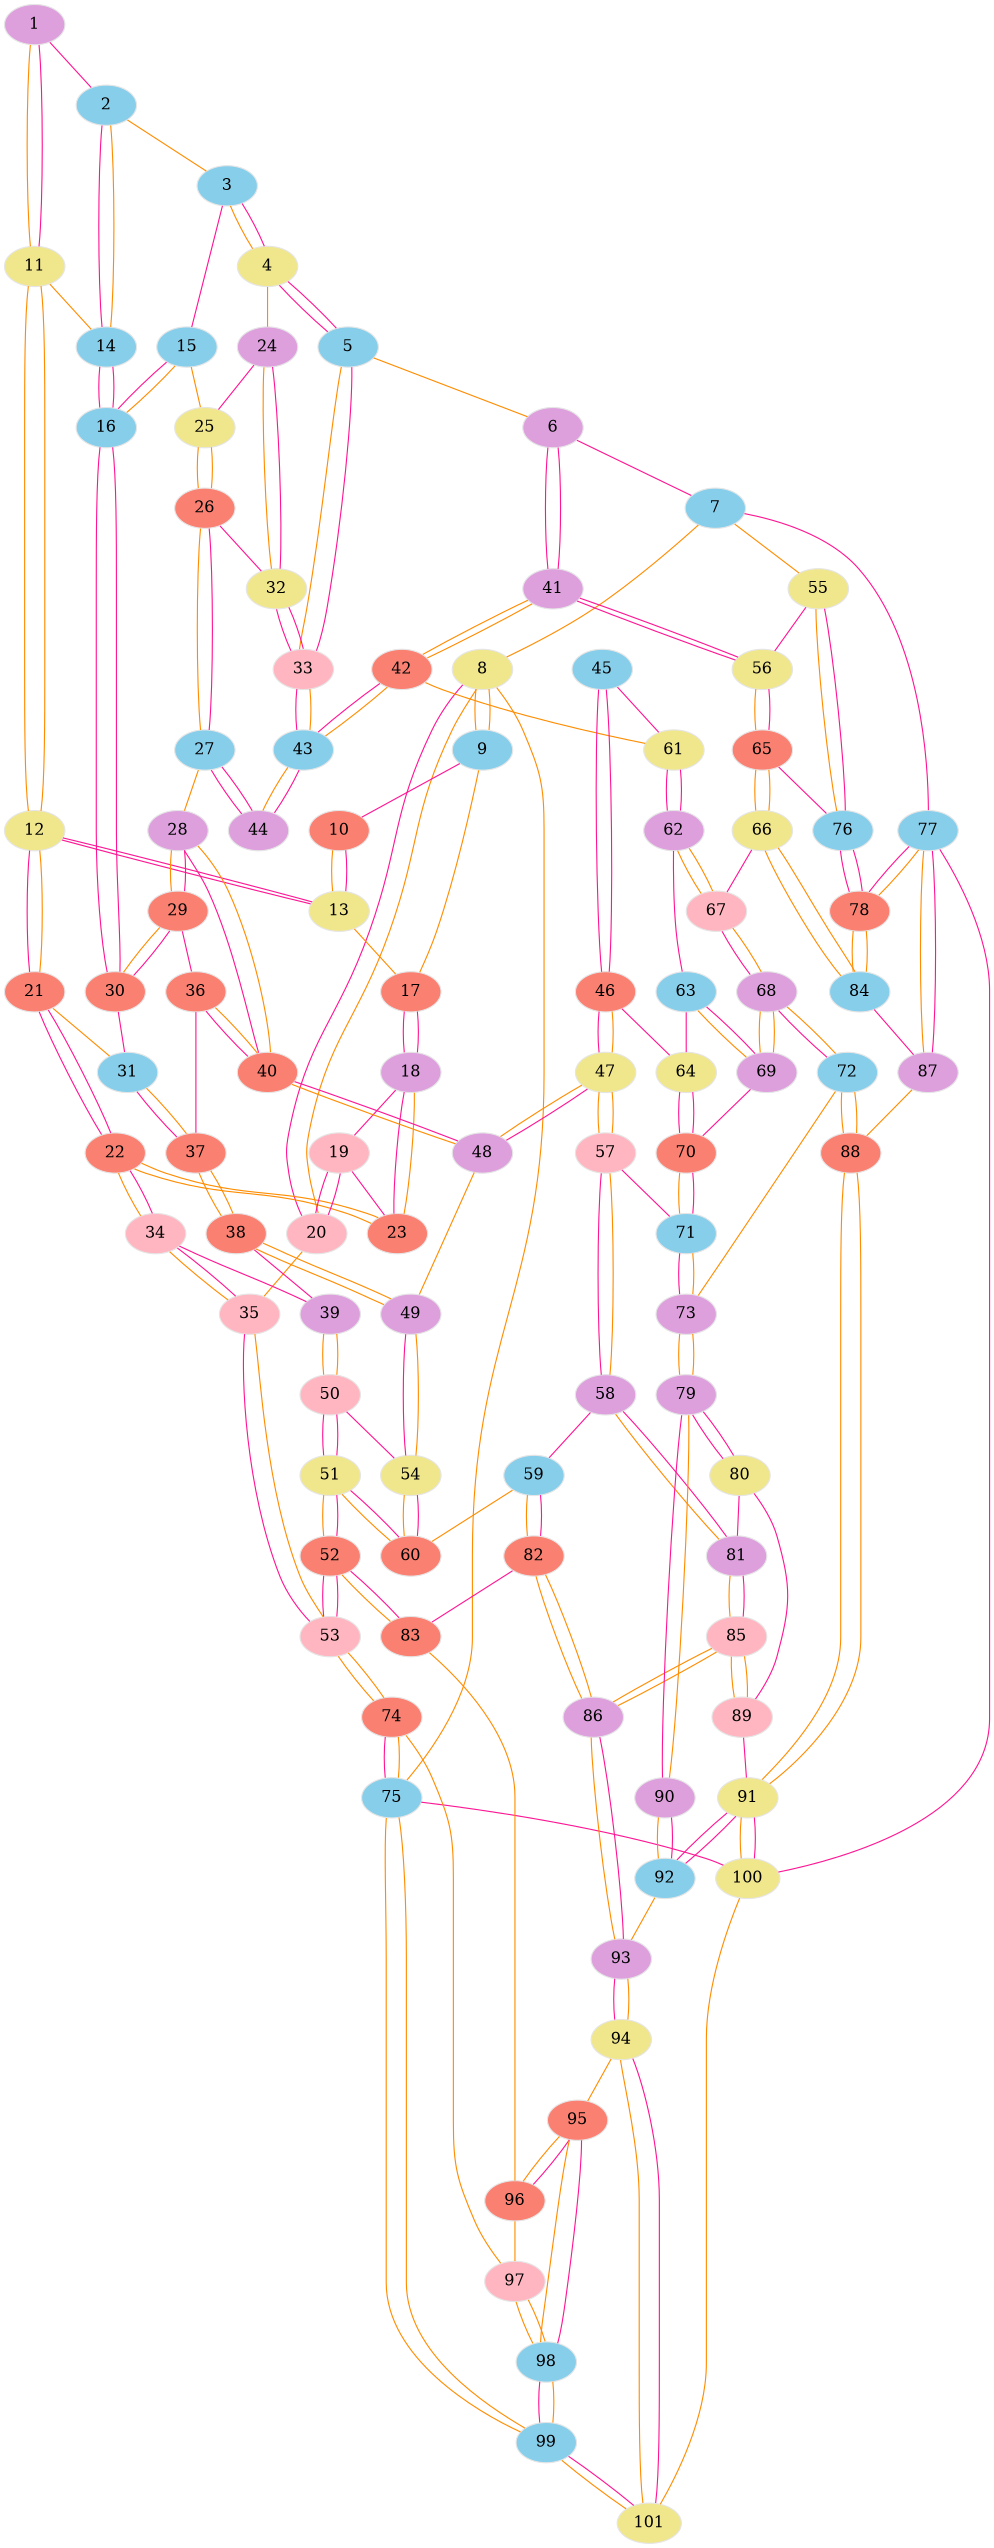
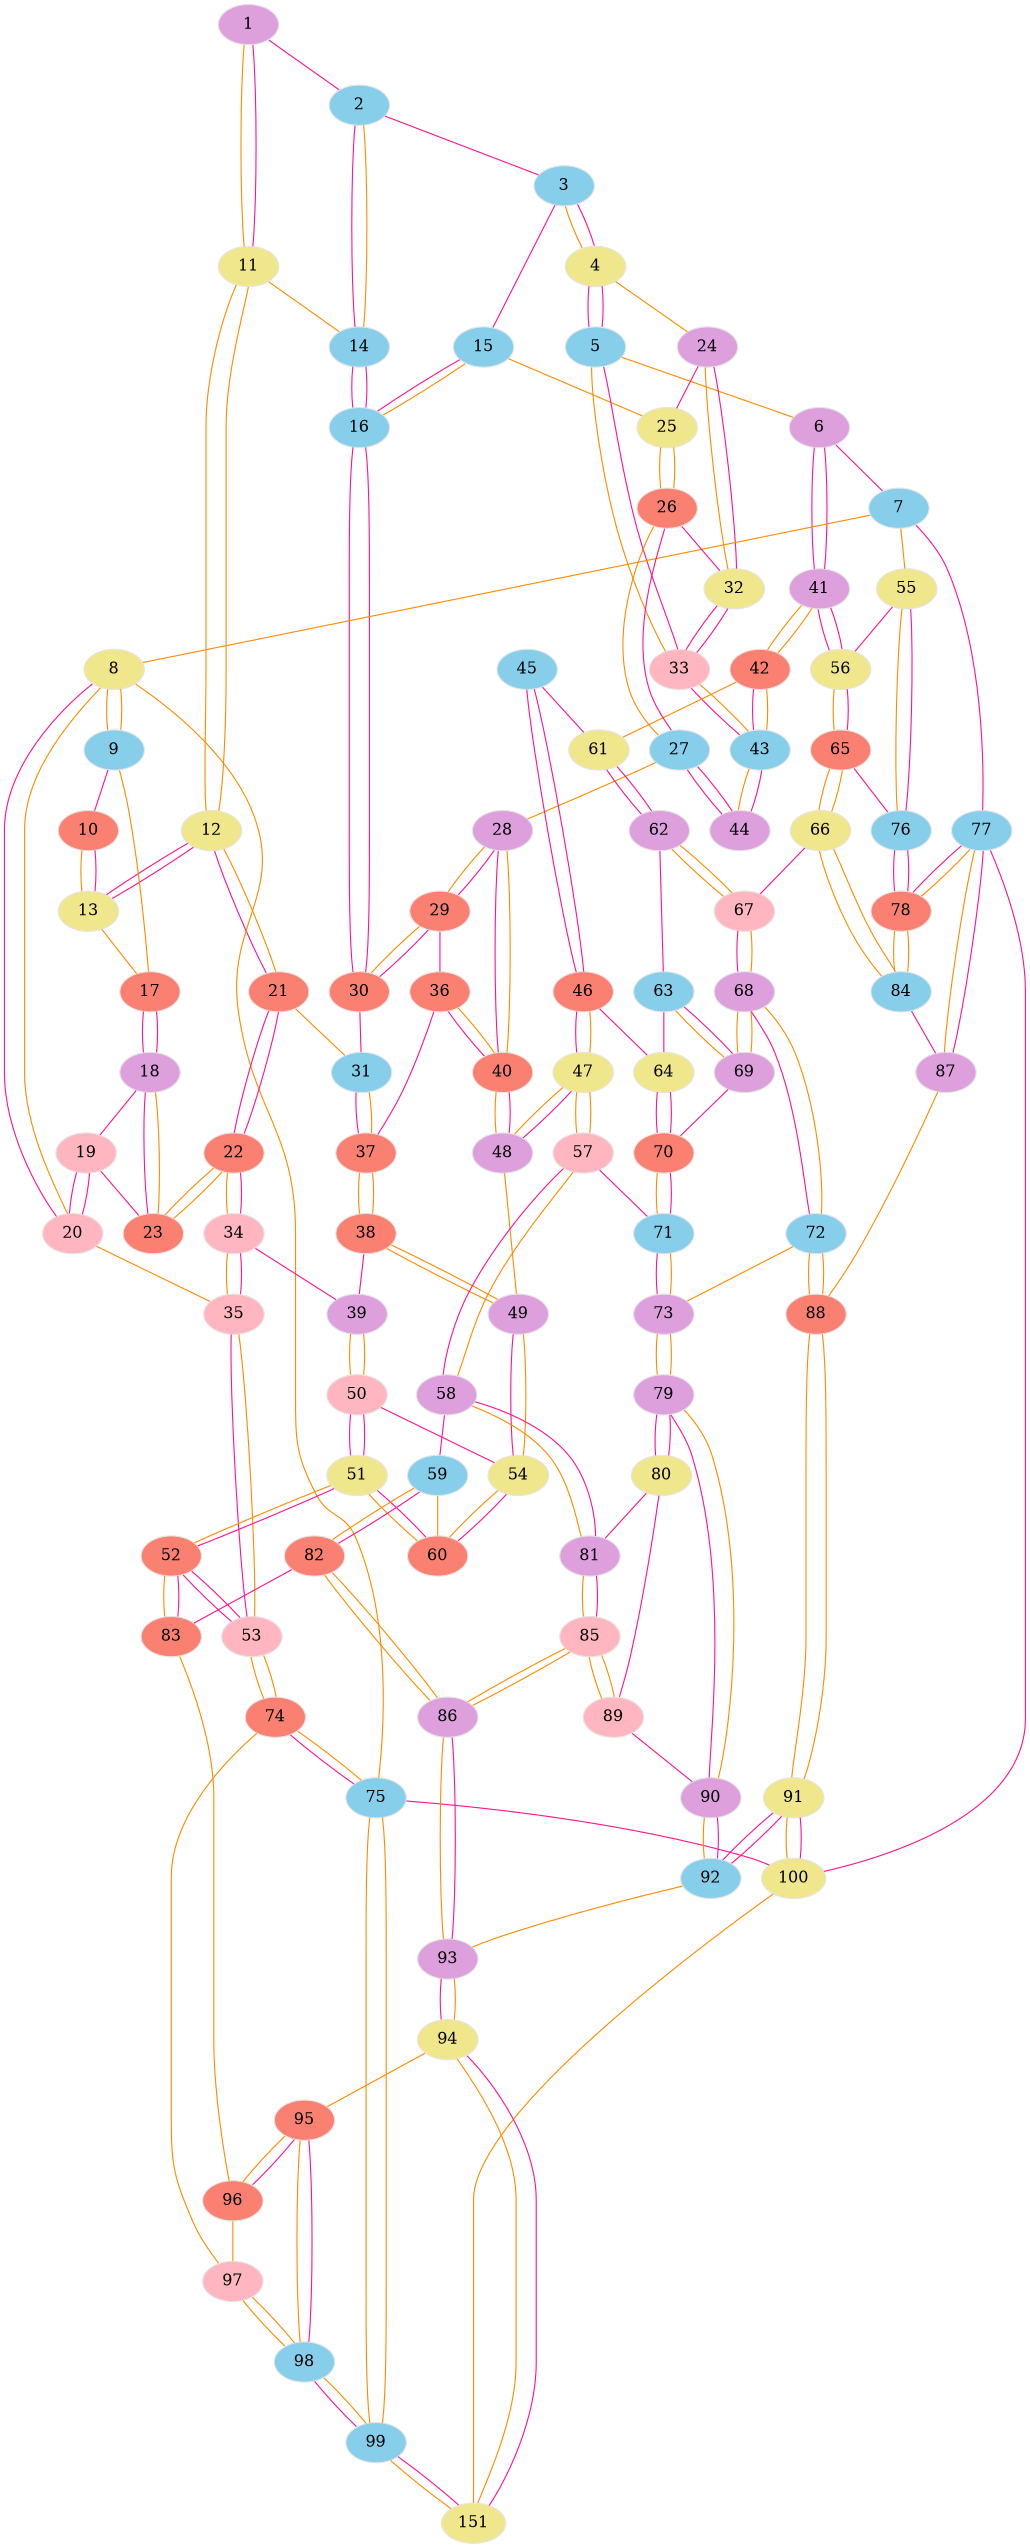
  graph {
    node [color=gray90 fillcolor=salmon style=filled]
    edge [color=deeppink]
    1 [fillcolor=plum]
    2 [fillcolor=skyblue]
    11 [fillcolor=khaki]
    3 [fillcolor=skyblue]
    14 [fillcolor=skyblue]
    12 [fillcolor=khaki]
    4 [fillcolor=khaki]
    15 [fillcolor=skyblue]
    16 [fillcolor=skyblue]
    5 [fillcolor=skyblue]
    24 [fillcolor=plum]
    25 [fillcolor=khaki]
    6 [fillcolor=plum]
    33 [fillcolor=lightpink]
    32 [fillcolor=khaki]
    7 [fillcolor=skyblue]
    41 [fillcolor=plum]
    43 [fillcolor=skyblue]
    8 [fillcolor=khaki]
    55 [fillcolor=khaki]
    77 [fillcolor=skyblue]
    42
    56 [fillcolor=khaki]
    9 [fillcolor=skyblue]
    20 [fillcolor=lightpink]
    75 [fillcolor=skyblue]
    76 [fillcolor=skyblue]
    100 [fillcolor=khaki]
    78
    87 [fillcolor=plum]
    10
    17
    35 [fillcolor=lightpink]
    99 [fillcolor=skyblue]
    13 [fillcolor=khaki]
    18 [fillcolor=plum]
    21
    22
    31 [fillcolor=skyblue]
    30
    26
    19 [fillcolor=lightpink]
    23
    53 [fillcolor=lightpink]
    34 [fillcolor=lightpink]
    37
    39 [fillcolor=plum]
    27 [fillcolor=skyblue]
    28 [fillcolor=plum]
    44 [fillcolor=plum]
    29
    40
    36
    48 [fillcolor=plum]
    38
    50 [fillcolor=lightpink]
    74
    49 [fillcolor=plum]
    54 [fillcolor=khaki]
    51 [fillcolor=khaki]
    61 [fillcolor=khaki]
    65
    62 [fillcolor=plum]
    45 [fillcolor=skyblue]
    46
    47 [fillcolor=khaki]
    64 [fillcolor=khaki]
    57 [fillcolor=lightpink]
    70
    58 [fillcolor=plum]
    71 [fillcolor=skyblue]
    60
    52
    83
    96
    97 [fillcolor=lightpink]
    66 [fillcolor=khaki]
    59 [fillcolor=skyblue]
    81 [fillcolor=plum]
    73 [fillcolor=plum]
    82
    85 [fillcolor=lightpink]
    86 [fillcolor=plum]
    63 [fillcolor=skyblue]
    67 [fillcolor=lightpink]
    69 [fillcolor=plum]
    68 [fillcolor=plum]
    84 [fillcolor=skyblue]
    72 [fillcolor=skyblue]
    88
    79 [fillcolor=plum]
    91 [fillcolor=khaki]
    80 [fillcolor=khaki]
    90 [fillcolor=plum]
    98 [fillcolor=skyblue]
-   101 [fillcolor=khaki]
+   101 [fillcolor=khaki label=151]
    89 [fillcolor=lightpink]
    92 [fillcolor=skyblue]
    93 [fillcolor=plum]
    94 [fillcolor=khaki]
    95
    1 -- 2
    1 -- 11 [color=darkorange]
    1 -- 11
-   2 -- 3 [color=darkorange]
+   2 -- 3
    2 -- 14
    2 -- 14 [color=darkorange]
    11 -- 14 [color=darkorange]
    11 -- 12 [color=darkorange]
    11 -- 12 [color=darkorange]
    3 -- 4 [color=darkorange]
    3 -- 4
    3 -- 15
    14 -- 16
    14 -- 16
    12 -- 13
    12 -- 13
    12 -- 21
    12 -- 21 [color=darkorange]
    4 -- 5
    4 -- 5
    4 -- 24 [color=darkorange]
    15 -- 16
    15 -- 16 [color=darkorange]
    15 -- 25 [color=darkorange]
    16 -- 30
    16 -- 30
    5 -- 6 [color=darkorange]
    5 -- 33 [color=darkorange]
    5 -- 33
    24 -- 25
    24 -- 32 [color=darkorange]
    24 -- 32
    25 -- 26 [color=darkorange]
    25 -- 26 [color=darkorange]
    6 -- 7
    6 -- 41
    6 -- 41
    33 -- 43
    33 -- 43 [color=darkorange]
    32 -- 33
    32 -- 33
    7 -- 8 [color=darkorange]
    7 -- 55 [color=darkorange]
    7 -- 77
    41 -- 42 [color=darkorange]
    41 -- 42 [color=darkorange]
    41 -- 56
    41 -- 56
    43 -- 44 [color=darkorange]
    43 -- 44
    8 -- 9 [color=darkorange]
    8 -- 9 [color=darkorange]
    8 -- 20
    8 -- 20 [color=darkorange]
    8 -- 75 [color=darkorange]
    55 -- 56
    55 -- 76 [color=darkorange]
    55 -- 76
    77 -- 100
    77 -- 78
    77 -- 78 [color=darkorange]
    77 -- 87 [color=darkorange]
    77 -- 87
    42 -- 43
    42 -- 43 [color=darkorange]
    42 -- 61 [color=darkorange]
    56 -- 65 [color=darkorange]
    56 -- 65
    9 -- 10
    9 -- 17 [color=darkorange]
    20 -- 35 [color=darkorange]
    75 -- 100
    75 -- 99 [color=darkorange]
    75 -- 99 [color=darkorange]
    76 -- 78
    76 -- 78
    100 -- 101 [color=darkorange]
    78 -- 84 [color=darkorange]
    78 -- 84 [color=darkorange]
    87 -- 88 [color=darkorange]
    10 -- 13 [color=darkorange]
    10 -- 13
    17 -- 18
    17 -- 18
    35 -- 53
    35 -- 53 [color=darkorange]
    99 -- 101 [color=darkorange]
    99 -- 101
    13 -- 17 [color=darkorange]
    18 -- 19
    18 -- 23
    18 -- 23 [color=darkorange]
    21 -- 22
    21 -- 22
    21 -- 31 [color=darkorange]
    22 -- 23 [color=darkorange]
    22 -- 23 [color=darkorange]
    22 -- 34 [color=darkorange]
    22 -- 34
    31 -- 37
    31 -- 37 [color=darkorange]
    30 -- 31
    26 -- 32
    26 -- 27 [color=darkorange]
    26 -- 27
    19 -- 20
    19 -- 20
    19 -- 23
    53 -- 74 [color=darkorange]
    53 -- 74 [color=darkorange]
    34 -- 35 [color=darkorange]
    34 -- 35
    34 -- 39
    37 -- 38 [color=darkorange]
    37 -- 38 [color=darkorange]
    39 -- 50 [color=darkorange]
    39 -- 50 [color=darkorange]
    27 -- 28 [color=darkorange]
    27 -- 44
    27 -- 44
    28 -- 29 [color=darkorange]
    28 -- 29
    28 -- 40
    28 -- 40 [color=darkorange]
    29 -- 30 [color=darkorange]
    29 -- 30
    29 -- 36
    40 -- 48 [color=darkorange]
    40 -- 48
    36 -- 37
    36 -- 40
    36 -- 40 [color=darkorange]
    48 -- 49 [color=darkorange]
    38 -- 39
    38 -- 49 [color=darkorange]
    38 -- 49 [color=darkorange]
    50 -- 54
    50 -- 51
    50 -- 51
    74 -- 75
    74 -- 75 [color=darkorange]
    74 -- 97 [color=darkorange]
    49 -- 54
    49 -- 54 [color=darkorange]
    54 -- 60 [color=darkorange]
    54 -- 60
    51 -- 60 [color=darkorange]
    51 -- 60
    51 -- 52 [color=darkorange]
    51 -- 52
    61 -- 62
    61 -- 62
    65 -- 76
    65 -- 66 [color=darkorange]
    65 -- 66 [color=darkorange]
    62 -- 63
    62 -- 67 [color=darkorange]
    62 -- 67 [color=darkorange]
    45 -- 61
    45 -- 46
    45 -- 46
    46 -- 47
    46 -- 47 [color=darkorange]
    46 -- 64
    47 -- 48 [color=darkorange]
    47 -- 48
    47 -- 57 [color=darkorange]
    47 -- 57 [color=darkorange]
    64 -- 70
    64 -- 70
    57 -- 58
    57 -- 58 [color=darkorange]
    57 -- 71
    70 -- 71 [color=darkorange]
    70 -- 71
    58 -- 59
    58 -- 81 [color=darkorange]
    58 -- 81
    71 -- 73
    71 -- 73 [color=darkorange]
    52 -- 53
    52 -- 53
    52 -- 83 [color=darkorange]
    52 -- 83
    83 -- 96 [color=darkorange]
    96 -- 97 [color=darkorange]
    97 -- 98 [color=darkorange]
    97 -- 98 [color=darkorange]
    66 -- 67
    66 -- 84 [color=darkorange]
    66 -- 84 [color=darkorange]
    59 -- 60 [color=darkorange]
    59 -- 82 [color=darkorange]
    59 -- 82
    81 -- 85 [color=darkorange]
    81 -- 85
    73 -- 79 [color=darkorange]
    73 -- 79 [color=darkorange]
    82 -- 83
    82 -- 86 [color=darkorange]
    82 -- 86 [color=darkorange]
    85 -- 86 [color=darkorange]
    85 -- 86 [color=darkorange]
    85 -- 89 [color=darkorange]
    85 -- 89 [color=darkorange]
    86 -- 93 [color=darkorange]
    86 -- 93
    63 -- 64
    63 -- 69 [color=darkorange]
    63 -- 69
    67 -- 68
    67 -- 68 [color=darkorange]
    69 -- 70
    68 -- 69 [color=darkorange]
    68 -- 69 [color=darkorange]
    68 -- 72
    68 -- 72 [color=darkorange]
    84 -- 87
    72 -- 73 [color=darkorange]
    72 -- 88 [color=darkorange]
    72 -- 88 [color=darkorange]
    88 -- 91 [color=darkorange]
    88 -- 91 [color=darkorange]
    79 -- 80
    79 -- 80
    79 -- 90
    79 -- 90 [color=darkorange]
    91 -- 100 [color=darkorange]
    91 -- 100
    91 -- 92
    91 -- 92
    80 -- 81
    80 -- 89
    90 -- 92 [color=darkorange]
    90 -- 92
    98 -- 99
    98 -- 99 [color=darkorange]
-   89 -- 91
+   89 -- 90
    92 -- 93 [color=darkorange]
    93 -- 94
    93 -- 94 [color=darkorange]
    94 -- 101 [color=darkorange]
    94 -- 101
    94 -- 95 [color=darkorange]
    95 -- 96 [color=darkorange]
    95 -- 96
    95 -- 98 [color=darkorange]
    95 -- 98
  }
